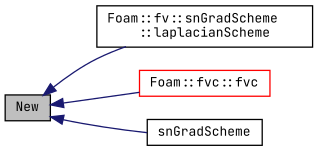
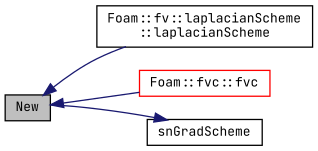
  digraph {
    fontname="JetBrains Mono"
    rankdir=LR
    node [color=black fontname="JetBrains Mono" fontsize=10 shape=record]
    edge [color=midnightblue dir=back fontname="JetBrains Mono" fontsize=10 labelfontname=Helvetica labelfontsize=10 style=solid]
    n1 [fillcolor=grey75 fontcolor=black height=0.2 label=New style=filled width=0.4]
-   n2 [height=0.2 label="Foam::fv::snGradScheme\l::laplacianScheme" width=0.4]
+   n2 [height=0.2 label="Foam::fv::laplacianScheme\l::laplacianScheme" width=0.4]
    n3 [color=red height=0.2 label="Foam::fvc::fvc" width=0.4]
    n4 [height=0.2 label=snGradScheme width=0.4]
    n1 -> n2
    n1 -> n3
-   n1 -> n4
+   n4 -> n1
  }
